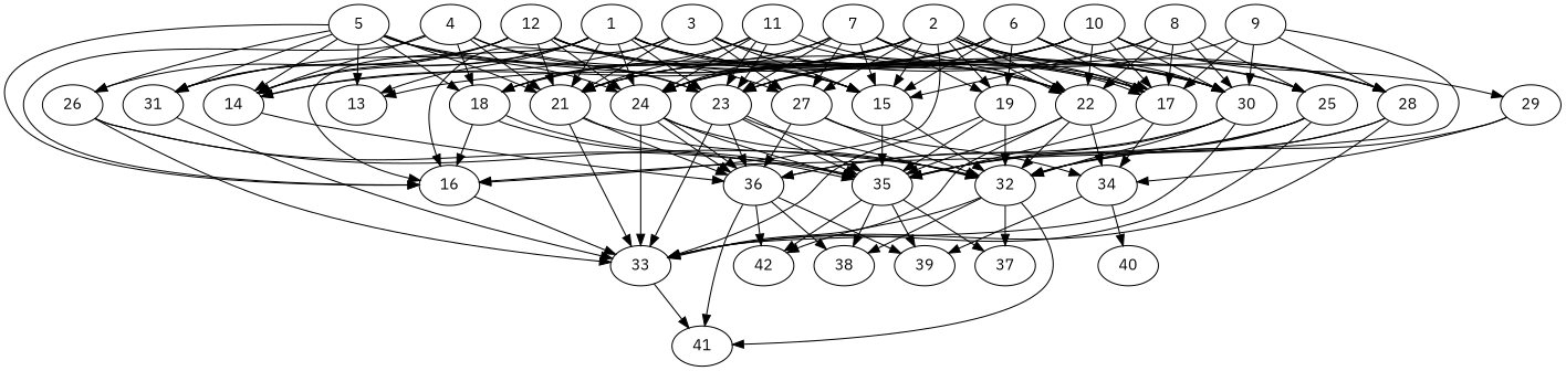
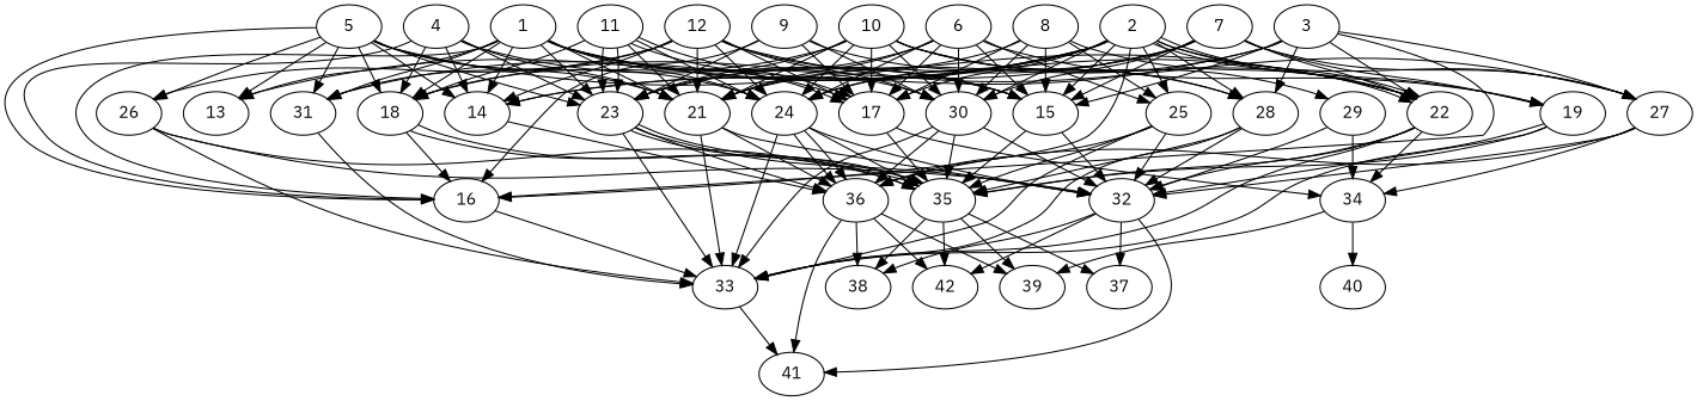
  digraph {
    fontname="IBM Plex Sans"
    node [alpha=0.01 fontname="IBM Plex Sans"]
    edge [fontname="IBM Plex Sans"]
    1 [alpha=0.02 expect_size=2260192399105747582976]
    13 [alpha=0.05 expect_size=31908278416283488]
    14 [alpha=0.19 expect_size=48787581350530984]
    15 [alpha=0.11 expect_size=281423171914106404864]
    16 [alpha=0.12 expect_size=66577913644468200]
    17 [alpha=0.08 expect_size=2995851625340242]
    18 [alpha=0.02 expect_size=8050986363232714752]
    21 [alpha=0.13 expect_size=9477697629995688]
    22 [alpha=0.03 expect_size=561207305851078592]
    23 [alpha=0.18 expect_size=37264055751771240]
    24 [alpha=0.14 expect_size=382960114904072192000]
    30 [alpha=0.17 expect_size=2078030009472869466112]
    31 [alpha=0.11 expect_size=768379883752283]
    36 [alpha=0.13 expect_size=261902349189262592]
    32 [alpha=0.10 expect_size=50072785153687552000]
    35 [alpha=0.07 expect_size=14941578545537436]
    33 [alpha=0.15 expect_size=2689907131256434]
    34 [alpha=0.14 expect_size=920541718274646212608]
    38 [alpha=0.20 expect_size=50421036092592968]
    41 [alpha=0.17 expect_size=778808550085404]
    42 [expect_size=10819615817947592]
    39 [alpha=0.17 expect_size=640870686617285689344]
    37 [alpha=0.04 expect_size=48792018154141253632]
    40 [alpha=0.04 expect_size=2679071145930722304]
    2 [expect_size=1091290800233181]
    19 [alpha=0.10 expect_size=1633810246239473]
    25 [alpha=0.07 expect_size=72226610999709401088]
    27 [expect_size=5049730547649929]
    28 [alpha=0.05 expect_size=1816203901595477504]
    3 [alpha=0.10 expect_size=22413525987811464]
    4 [alpha=0.03 expect_size=748220139287085056000]
    5 [alpha=0.19 expect_size=660594561836234752]
    26 [alpha=0.13 expect_size=460300308433586816]
    6 [expect_size=481301673415915456]
    7 [alpha=0.02 expect_size=940293503669835399168]
    8 [alpha=0.02 expect_size=11509768761297076224]
    9 [alpha=0.18 expect_size=623272581725683712000]
    10 [alpha=0.17 expect_size=2063705932484352]
    29 [alpha=0.20 expect_size=6912614056319335]
    11 [alpha=0.13 expect_size=8617284919609243]
    12 [expect_size=270918379326330496]
    1 -> 13
    1 -> 14
    1 -> 15
    1 -> 16
    1 -> 17
+   1 -> 18
    1 -> 21
    1 -> 22
    1 -> 23
    1 -> 24
    1 -> 30
    1 -> 31
    14 -> 36
    15 -> 32
    15 -> 35
    16 -> 33
    17 -> 35
    17 -> 34
    18 -> 16
    18 -> 35
    18 -> 35
    21 -> 36
    21 -> 32
    21 -> 33
    22 -> 32
    22 -> 35
    22 -> 33
    22 -> 34
    23 -> 36
    23 -> 32
    23 -> 35
    23 -> 35
    23 -> 33
    24 -> 36
    24 -> 36
    24 -> 32
    24 -> 35
    24 -> 33
    30 -> 36
    30 -> 32
    30 -> 35
    30 -> 33
    31 -> 33
    36 -> 38
    36 -> 41
    36 -> 42
    36 -> 39
    32 -> 38
    32 -> 41
    32 -> 42
    32 -> 37
    35 -> 38
    35 -> 42
    35 -> 39
    35 -> 37
    33 -> 41
    34 -> 39
    34 -> 40
    2 -> 13
    2 -> 14
    2 -> 15
    2 -> 16
    2 -> 17
    2 -> 22
    2 -> 22
    2 -> 24
    2 -> 30
    2 -> 31
    2 -> 19
    2 -> 25
    2 -> 27
    2 -> 28
    19 -> 32
    19 -> 35
    19 -> 33
    25 -> 36
    25 -> 32
    25 -> 35
    25 -> 33
    27 -> 36
    27 -> 32
    27 -> 34
    28 -> 32
    28 -> 35
    28 -> 33
    3 -> 14
    3 -> 15
    3 -> 16
    3 -> 21
    3 -> 22
    3 -> 27
    3 -> 28
    4 -> 14
    4 -> 15
    4 -> 16
    4 -> 18
    4 -> 21
    4 -> 23
    5 -> 13
    5 -> 14
    5 -> 16
    5 -> 18
    5 -> 21
    5 -> 22
    5 -> 23
    5 -> 24
    5 -> 31
    5 -> 26
    26 -> 32
    26 -> 35
    26 -> 33
    6 -> 15
    6 -> 17
    6 -> 21
    6 -> 23
    6 -> 24
    6 -> 30
    6 -> 19
    6 -> 25
    7 -> 15
    7 -> 18
    7 -> 22
    7 -> 23
    7 -> 24
    7 -> 30
    7 -> 19
    7 -> 27
    8 -> 15
    8 -> 17
    8 -> 21
    8 -> 22
    8 -> 30
    8 -> 25
    9 -> 16
    9 -> 17
    9 -> 23
    9 -> 30
    9 -> 28
    10 -> 17
    10 -> 18
    10 -> 21
    10 -> 22
    10 -> 23
    10 -> 24
    10 -> 30
    10 -> 28
    10 -> 29
    29 -> 32
    29 -> 34
    11 -> 17
    11 -> 17
    11 -> 18
    11 -> 21
    11 -> 23
    11 -> 23
    11 -> 24
    12 -> 14
    12 -> 15
    12 -> 17
    12 -> 21
    12 -> 24
    12 -> 30
    12 -> 31
    12 -> 27
    12 -> 26
  }
